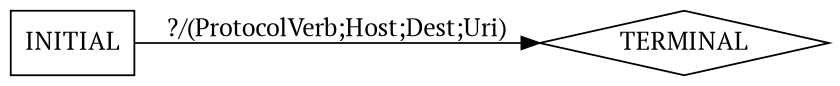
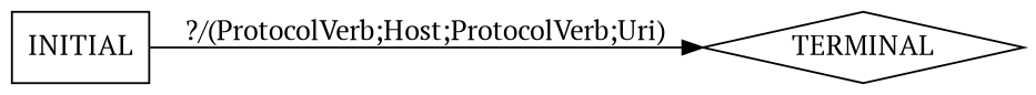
  digraph {
    rankdir=LR
    fontname="PT Serif"
    node [fontname="PT Serif"]
    n1 [label=INITIAL shape=box]
    n2 [label=TERMINAL shape=diamond]
-   n1 -> n2 [label="?/(ProtocolVerb;Host;Dest;Uri)" fontname="PT Serif"]
+   n1 -> n2 [label="?/(ProtocolVerb;Host;ProtocolVerb;Uri)" fontname="PT Serif"]
  }
